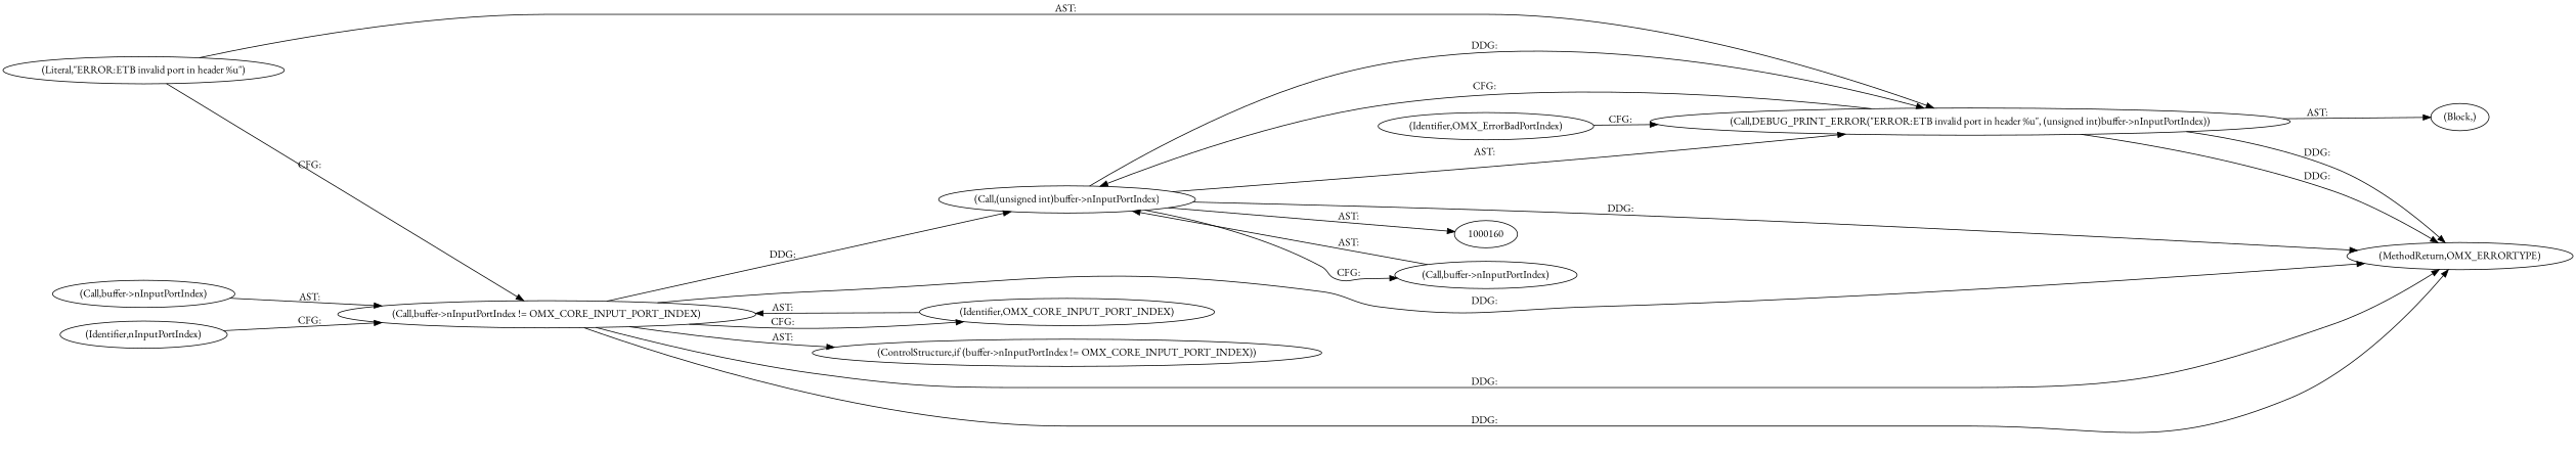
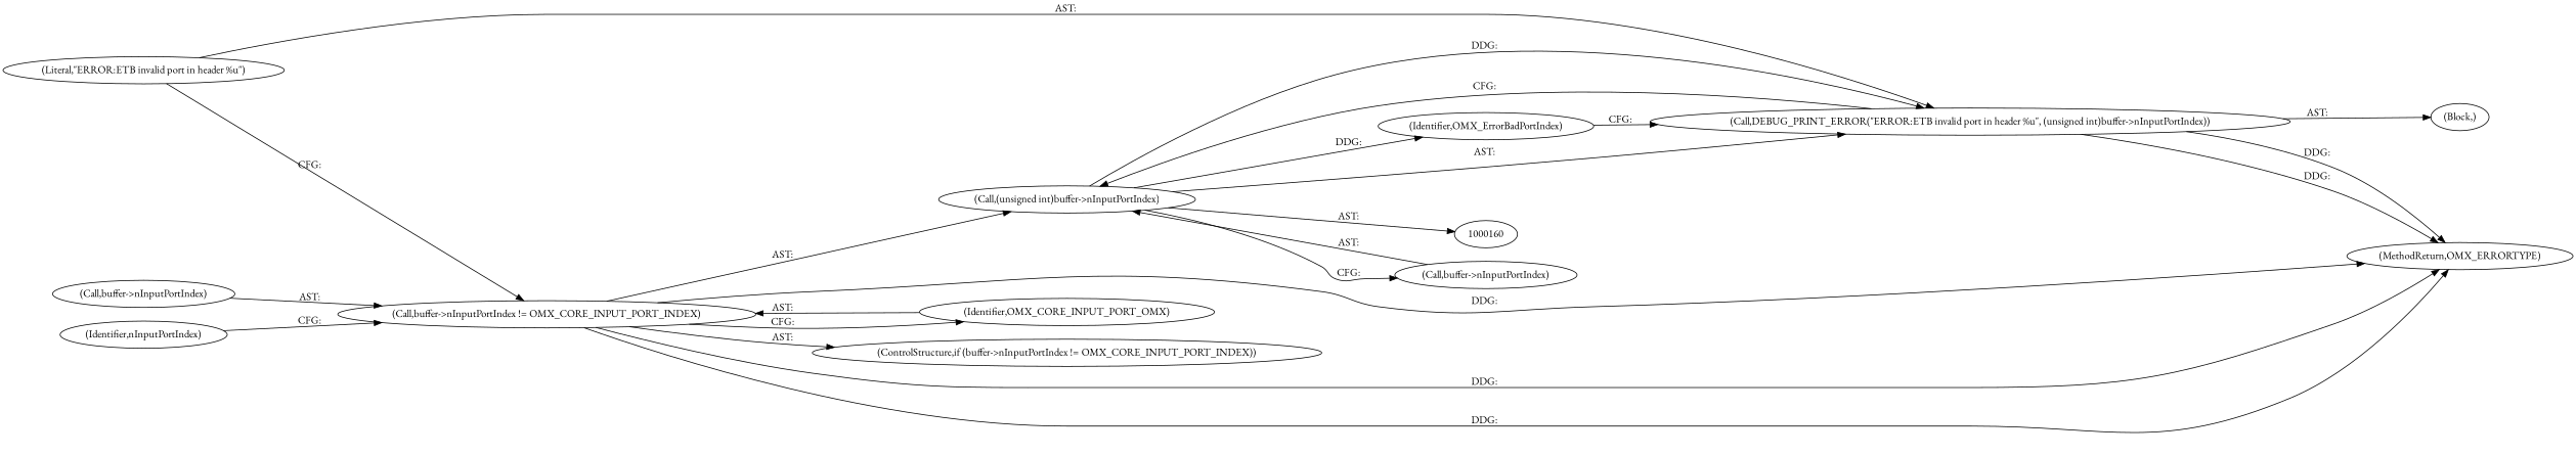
  digraph {
    fontname="EB Garamond"
    rankdir=LR
    node [fontname="EB Garamond"]
    edge [fontname="EB Garamond"]
    n1 [label="(Call,(unsigned int)buffer->nInputPortIndex)"]
    n2 [label="(Call,DEBUG_PRINT_ERROR(\"ERROR:ETB invalid port in header %u\", (unsigned int)buffer->nInputPortIndex))"]
    n3 [label="(Call,buffer->nInputPortIndex)"]
    n4 [label="(MethodReturn,OMX_ERRORTYPE)"]
    1000160
    n6 [label="(Block,)"]
    n7 [label="(Call,buffer->nInputPortIndex != OMX_CORE_INPUT_PORT_INDEX)"]
-   n8 [label="(Identifier,OMX_CORE_INPUT_PORT_INDEX)"]
+   n8 [label="(Identifier,OMX_CORE_INPUT_PORT_OMX)"]
    n9 [label="(ControlStructure,if (buffer->nInputPortIndex != OMX_CORE_INPUT_PORT_INDEX))"]
    n10 [label="(Call,buffer->nInputPortIndex)"]
    n11 [label="(Identifier,OMX_ErrorBadPortIndex)"]
    n12 [label="(Literal,\"ERROR:ETB invalid port in header %u\")"]
    n13 [label="(Identifier,nInputPortIndex)"]
    n1 -> n2 [label="AST: "]
    n1 -> n2 [label="DDG: "]
    n1 -> n3 [label="CFG: "]
-   n1 -> n4 [label="DDG: "]
+   n1 -> n11 [label="DDG: "]
    n1 -> 1000160 [label="AST: "]
    n2 -> n1 [label="CFG: "]
    n2 -> n4 [label="DDG: "]
    n2 -> n4 [label="DDG: "]
    n2 -> n6 [label="AST: "]
    n3 -> n1 [label="AST: "]
-   n7 -> n1 [label="DDG: "]
+   n7 -> n1 [label="AST: "]
    n7 -> n4 [label="DDG: "]
    n7 -> n4 [label="DDG: "]
    n7 -> n4 [label="DDG: "]
    n7 -> n8 [label="CFG: "]
    n7 -> n9 [label="AST: "]
    n8 -> n7 [label="AST: "]
    n10 -> n7 [label="AST: "]
    n11 -> n2 [label="CFG: "]
    n12 -> n2 [label="AST: "]
    n12 -> n7 [label="CFG: "]
    n13 -> n7 [label="CFG: "]
  }
